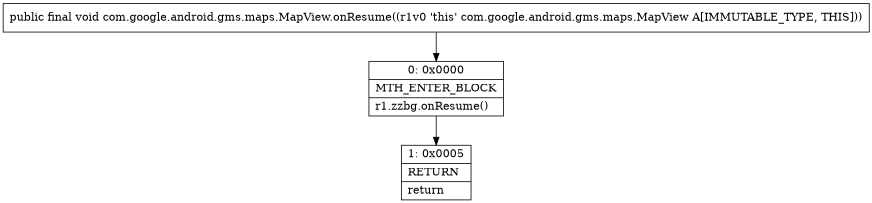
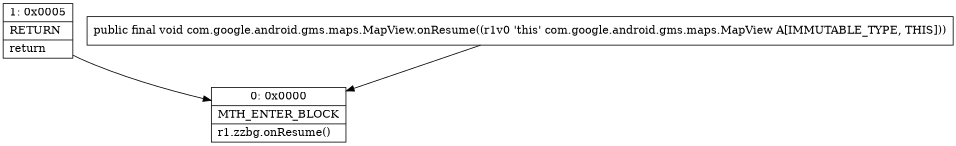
  digraph {
    node [shape=record]
    n1 [label="{0\:\ 0x0000|MTH_ENTER_BLOCK\l|r1.zzbg.onResume()\l}"]
    n2 [label="{1\:\ 0x0005|RETURN\l|return\l}"]
    n3 [label="{public final void com.google.android.gms.maps.MapView.onResume((r1v0 'this' com.google.android.gms.maps.MapView A[IMMUTABLE_TYPE, THIS])) }"]
-   n1 -> n2
+   n2 -> n1
    n3 -> n1
  }
